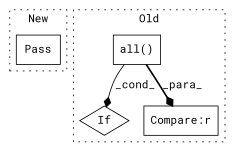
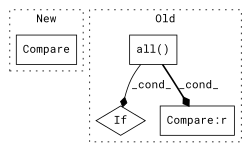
  digraph {
    fontname="Roboto Mono"
    node [fontname="Roboto Mono" shape=box]
    edge [arrowhead=diamond fontname="Roboto Mono"]
-   n1 [a=62 l=4 label=Pass s=2340]
+   n1 [a=62 l=4 label=Compare s=2340]
    n2 [a=75 l=25 label="all()" s=2747]
    n3 [a=96 l=3 label=If s=2718 shape=diamond]
    n4 [a=40 l=51 label="Compare:r" s=2721]
    subgraph cluster_1 {
      label=New
      style=dotted
      n1
    }
    subgraph cluster_2 {
      label=Old
      style=dotted
      n2
      n3
      n4
    }
    n2 -> n3 [label=_cond_ style=solid]
-   n2 -> n4 [label=_para_ style=bold]
+   n2 -> n4 [label=_cond_ style=bold]
  }
